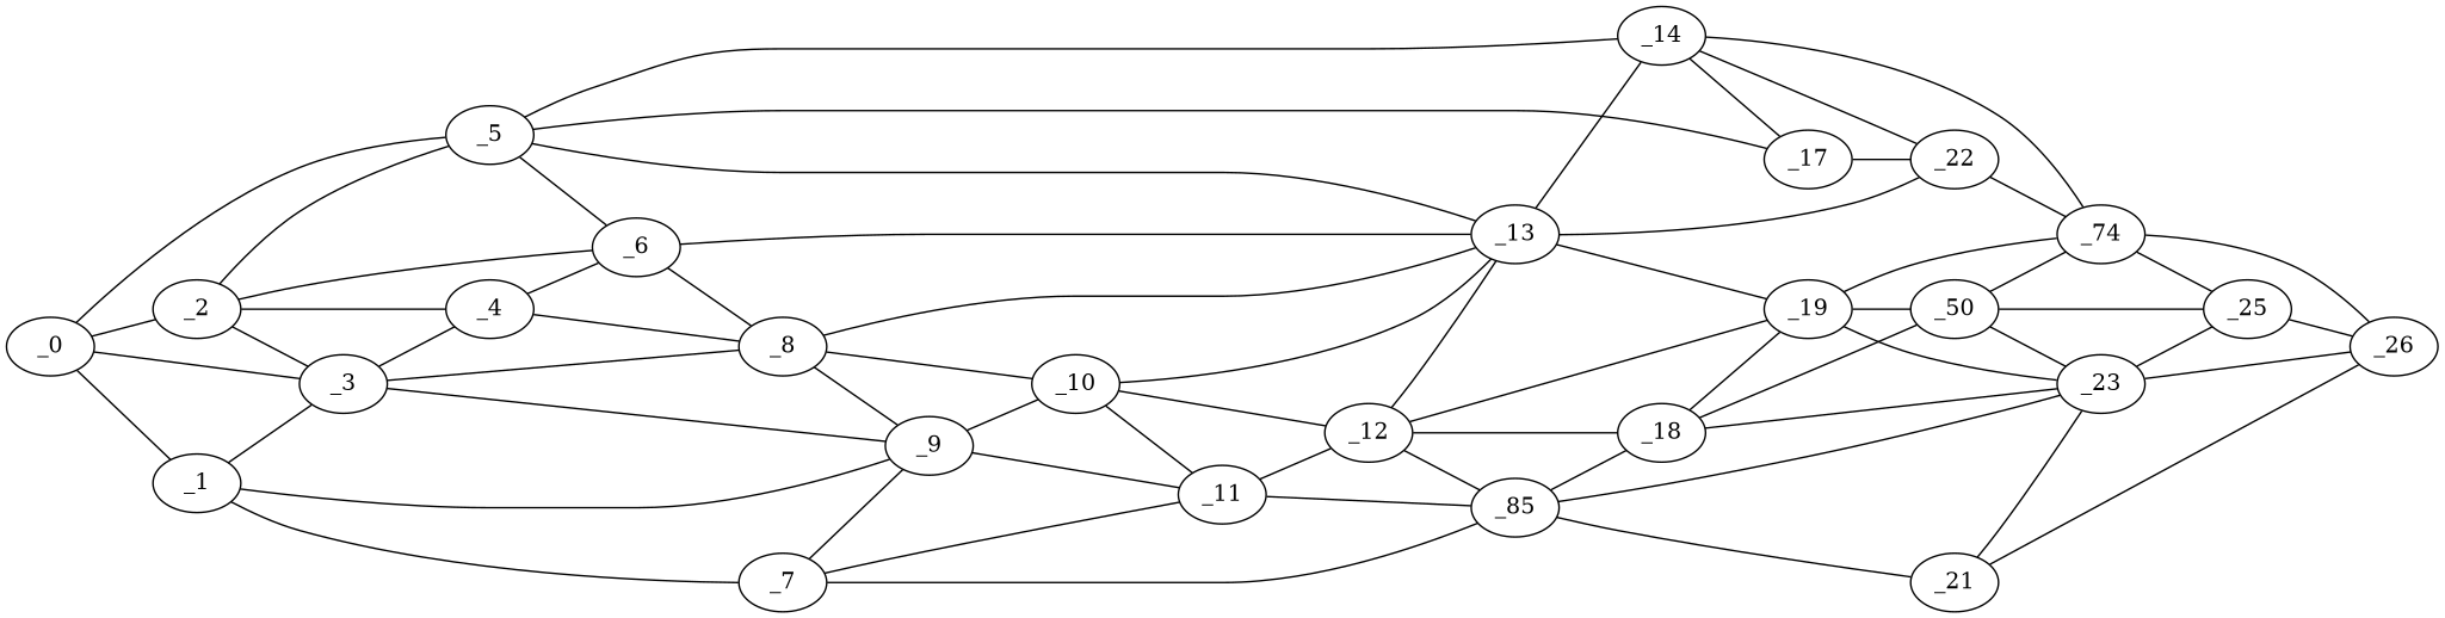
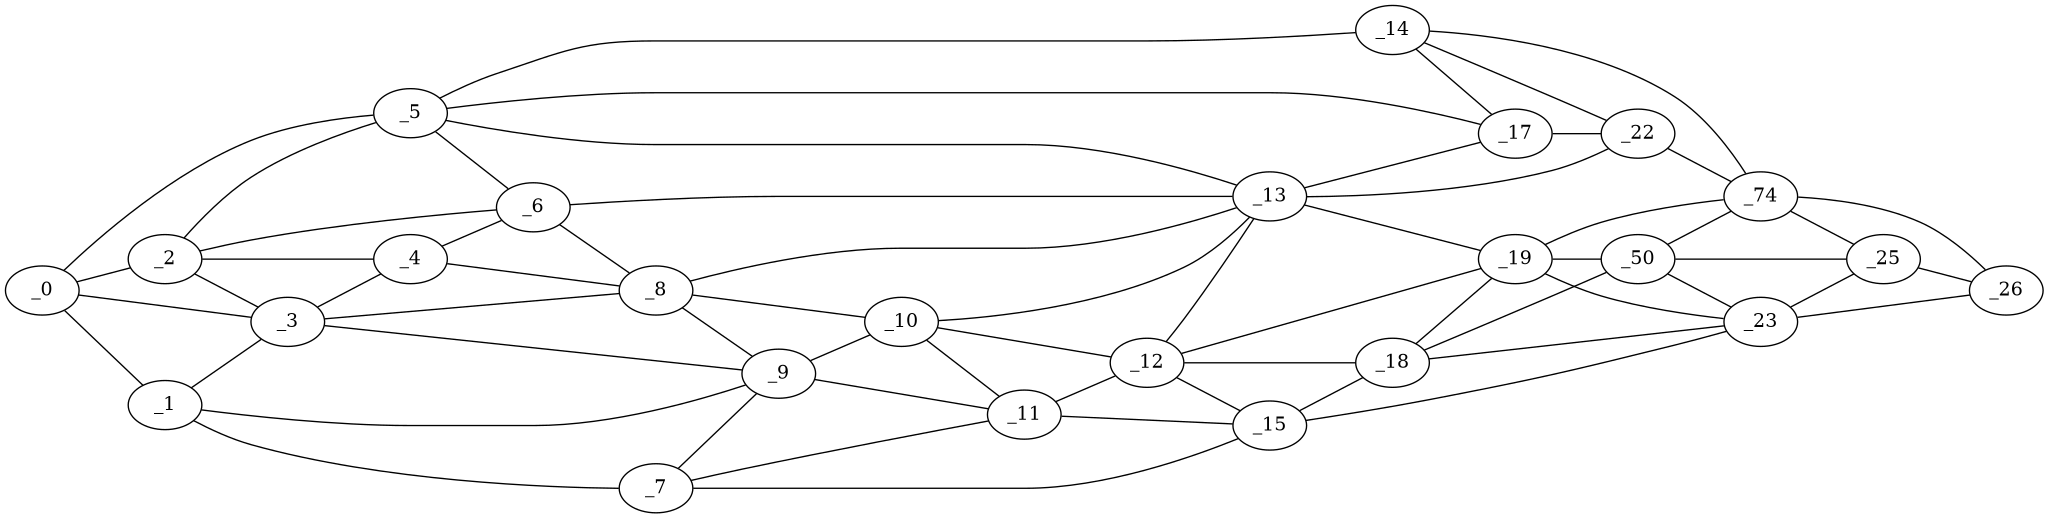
  graph {
    rankdir=LR
    node [x=97 y=78]
    edge [valence=2]
    _0 [x=26 y=85]
    _1 [x=36 y=98]
    _2 [x=39 y=70]
    _3 [x=41 y=82]
    _5 [x=47 y=6]
    _7 [x=53 y=104]
    _9 [x=56 y=87]
    _4 [x=43 y=71]
    _6 [x=49 y=69]
    _8 [x=55 y=74]
    _13 [x=76 y=60]
    _14 [x=79 y=7]
    _17 [x=89 y=47]
    _11 [x=68 y=91]
-   _15 [x=80 y=98 label=_85]
+   _15 [x=80 y=98]
    _10 [x=65]
    _19 [x=94 y=71]
    _22 [y=57]
    n19 [label=_74 x=103 y=70]
    _12 [x=74 y=76]
    _18 [x=90]
-   _21 [x=96 y=101]
    _23 [y=85]
    n24 [label=_50 x=96 y=77]
    _25 [x=103]
    _26 [x=106 y=90]
    _0 -- _1 [valence=1]
    _0 -- _2
    _0 -- _3 [valence=1]
    _0 -- _5 [valence=1]
    _1 -- _3
    _1 -- _7 [valence=1]
    _1 -- _9 [valence=1]
    _2 -- _3
    _2 -- _5
    _2 -- _4
    _2 -- _6 [valence=1]
    _3 -- _9
    _3 -- _4 [valence=1]
    _3 -- _8
    _5 -- _6
    _5 -- _13
    _5 -- _14 [valence=1]
    _5 -- _17
    _7 -- _9
    _7 -- _11 [valence=1]
    _7 -- _15
    _9 -- _11 [valence=1]
    _9 -- _10
    _4 -- _6
    _4 -- _8 [valence=1]
    _6 -- _8 [valence=1]
    _6 -- _13 [valence=1]
    _8 -- _9
    _8 -- _13
    _8 -- _10
-   _13 -- _14 [valence=1]
+   _13 -- _17 [valence=1]
    _13 -- _19
    _13 -- _22
    _14 -- _17 [valence=1]
    _14 -- _22
    _14 -- n19 [valence=1]
    _17 -- _22
    _11 -- _15
    _11 -- _12 [valence=1]
    _15 -- _18 [valence=1]
-   _15 -- _21 [valence=1]
    _15 -- _23
    _10 -- _13
    _10 -- _11
    _10 -- _12 [valence=1]
    _19 -- n19
    _19 -- _23
    _19 -- n24
    _22 -- n19 [valence=1]
    n19 -- _25 [valence=1]
    n19 -- _26 [valence=1]
    _12 -- _13
    _12 -- _15
    _12 -- _19
    _12 -- _18
    _18 -- _19
    _18 -- _23
    _18 -- n24
-   _21 -- _23
-   _21 -- _26 [valence=1]
    _23 -- _25 [valence=1]
    _23 -- _26
    n24 -- n19
    n24 -- _23 [valence=1]
    n24 -- _25
    _25 -- _26
  }
